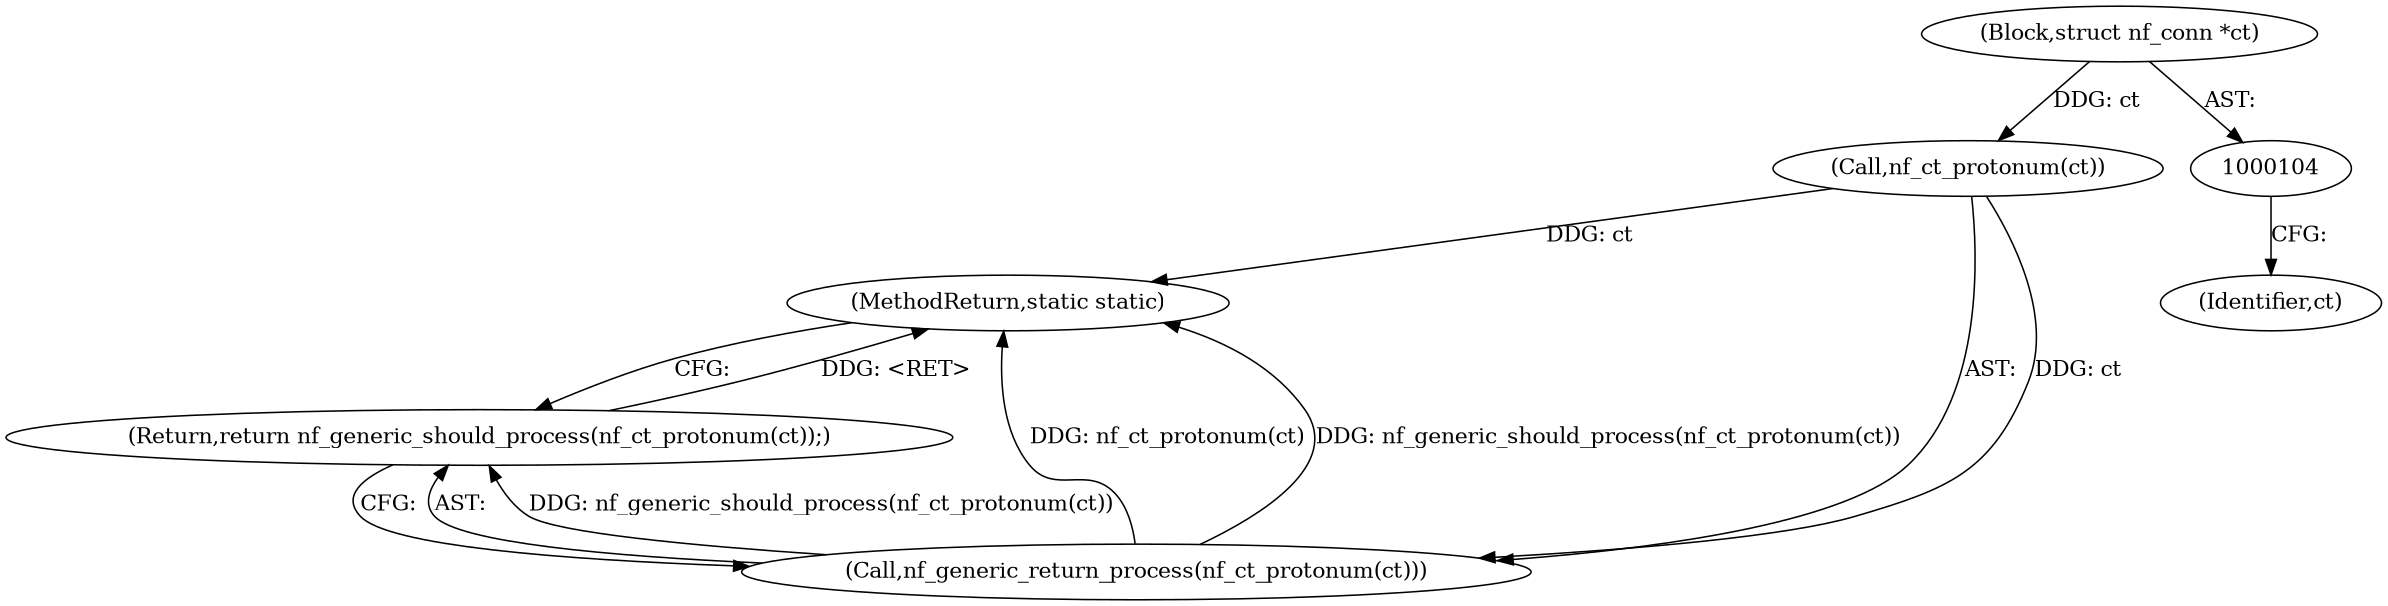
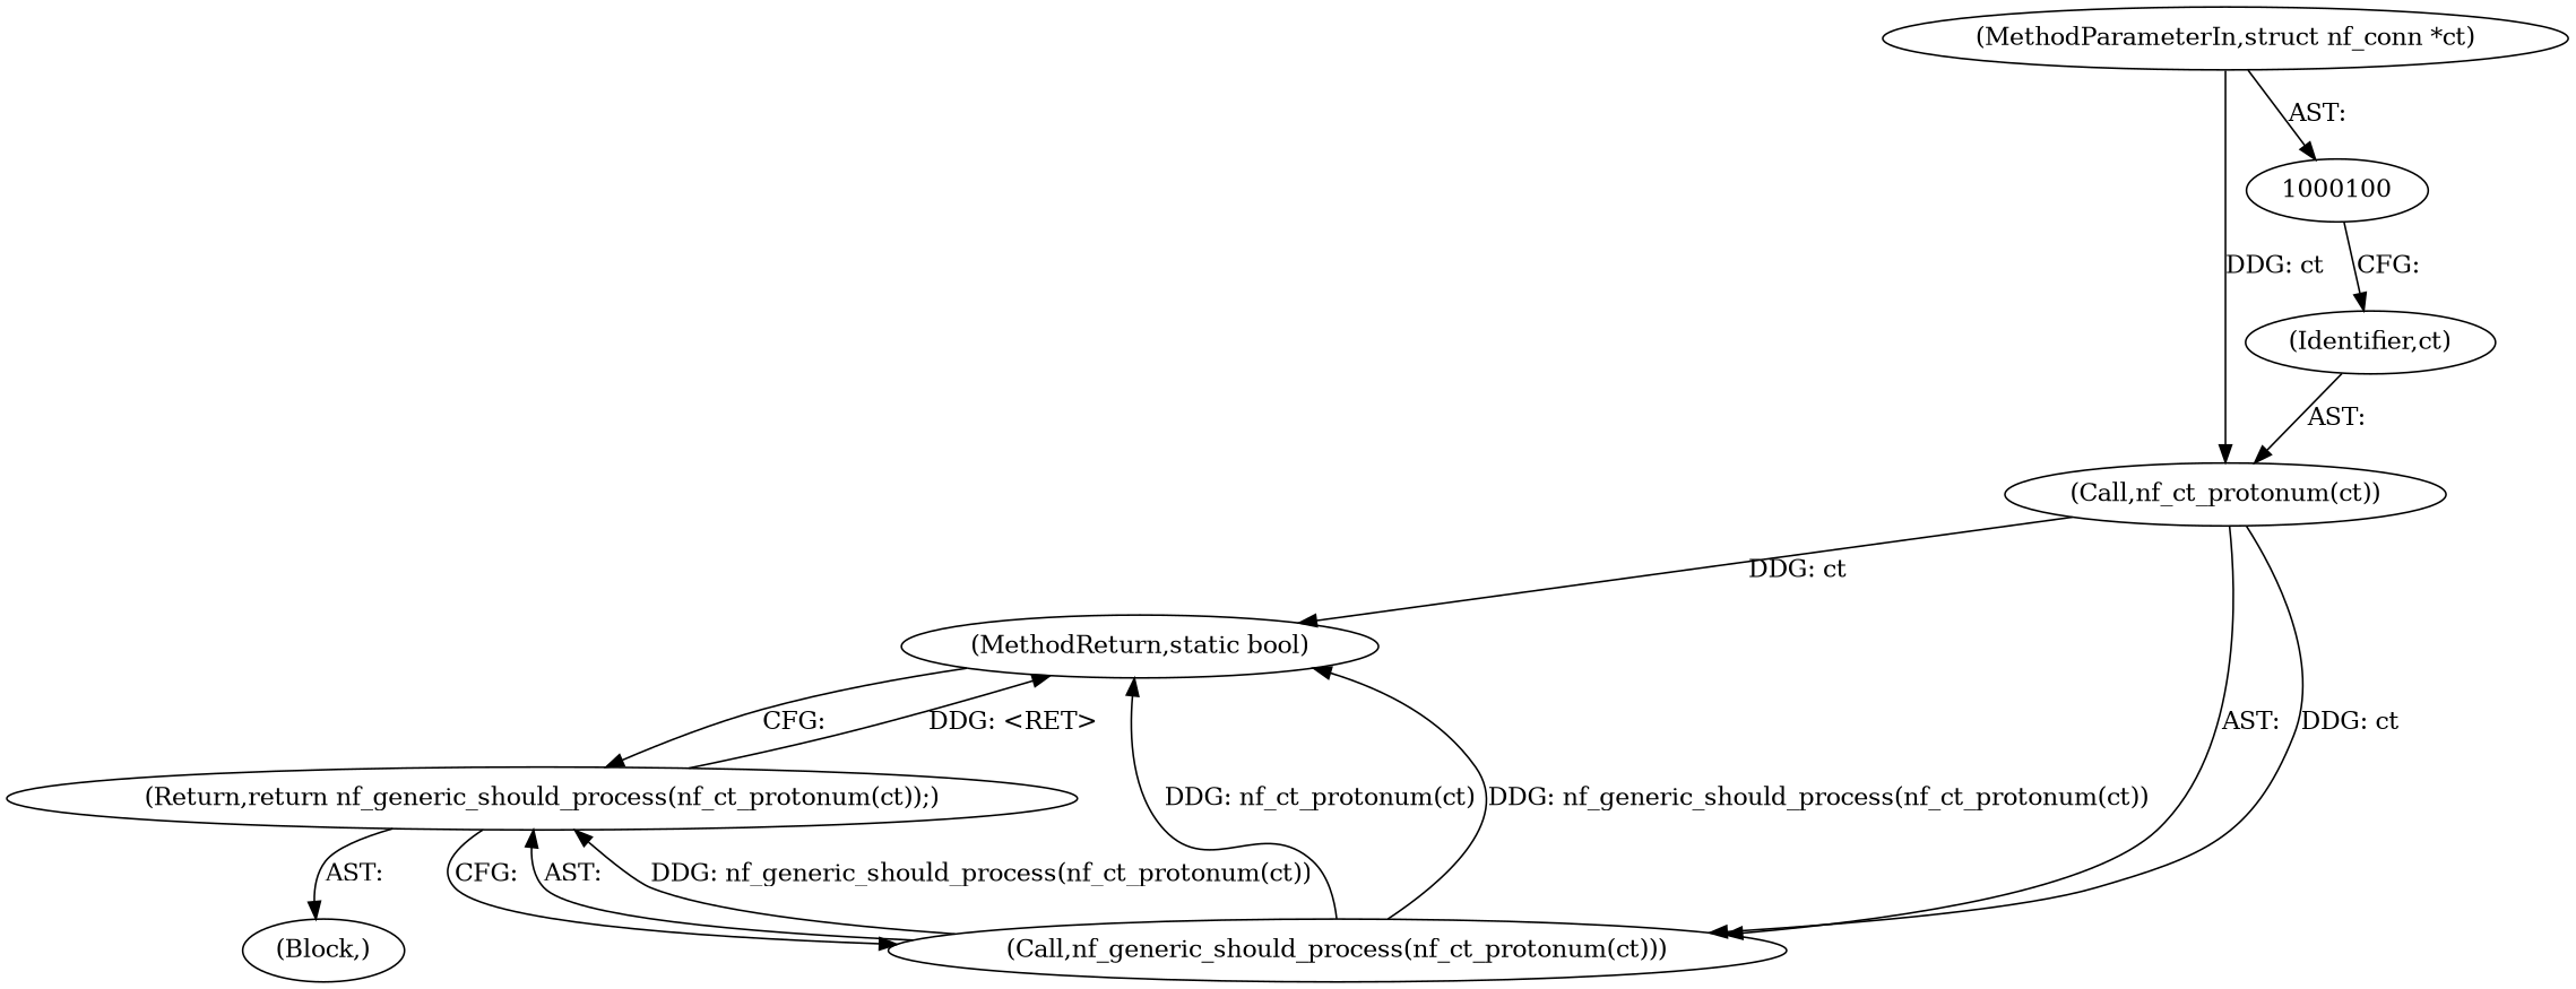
  digraph {
-   n1 [label="(Block,struct nf_conn *ct)"]
+   n1 [label="(MethodParameterIn,struct nf_conn *ct)"]
    n2 [label="(Call,nf_ct_protonum(ct))"]
-   1000100 [label=1000104]
-   n4 [label="(MethodReturn,static static)"]
-   n5 [label="(Call,nf_generic_return_process(nf_ct_protonum(ct)))"]
+   1000100
+   n4 [label="(MethodReturn,static bool)"]
+   n5 [label="(Call,nf_generic_should_process(nf_ct_protonum(ct)))"]
    n6 [label="(Return,return nf_generic_should_process(nf_ct_protonum(ct));)"]
    n7 [label="(Identifier,ct)"]
+   n8 [label="(Block,)"]
    n1 -> n2 [label="DDG: ct"]
    n1 -> 1000100 [label="AST: "]
    n2 -> n4 [label="DDG: ct"]
    n2 -> n5 [label="AST: "]
    n2 -> n5 [label="DDG: ct"]
    1000100 -> n7 [label="CFG: "]
    n4 -> n6 [label="CFG: "]
    n5 -> n4 [label="DDG: nf_ct_protonum(ct)"]
    n5 -> n4 [label="DDG: nf_generic_should_process(nf_ct_protonum(ct))"]
    n5 -> n6 [label="AST: "]
    n5 -> n6 [label="DDG: nf_generic_should_process(nf_ct_protonum(ct))"]
    n6 -> n4 [label="DDG: <RET>"]
    n6 -> n5 [label="CFG: "]
+   n6 -> n8 [label="AST: "]
+   n7 -> n2 [label="AST: "]
  }
